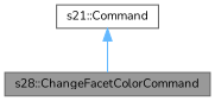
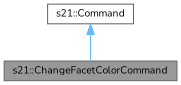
  digraph {
    fontname=Nunito
    node [color=gray40 fontname=Nunito fontsize=10 shape=box style=filled]
-   n1 [fillcolor=grey60 fontcolor=black height=0.2 label="s28::ChangeFacetColorCommand" width=0.4]
+   n1 [fillcolor=grey60 fontcolor=black height=0.2 label="s21::ChangeFacetColorCommand" width=0.4]
    n2 [fillcolor=white height=0.2 label="s21::Command" width=0.4]
    n2 -> n1 [color=steelblue1 dir=back fontname=Nunito fontsize=10 labelfontname=Helvetica labelfontsize=10 style=solid]
  }
